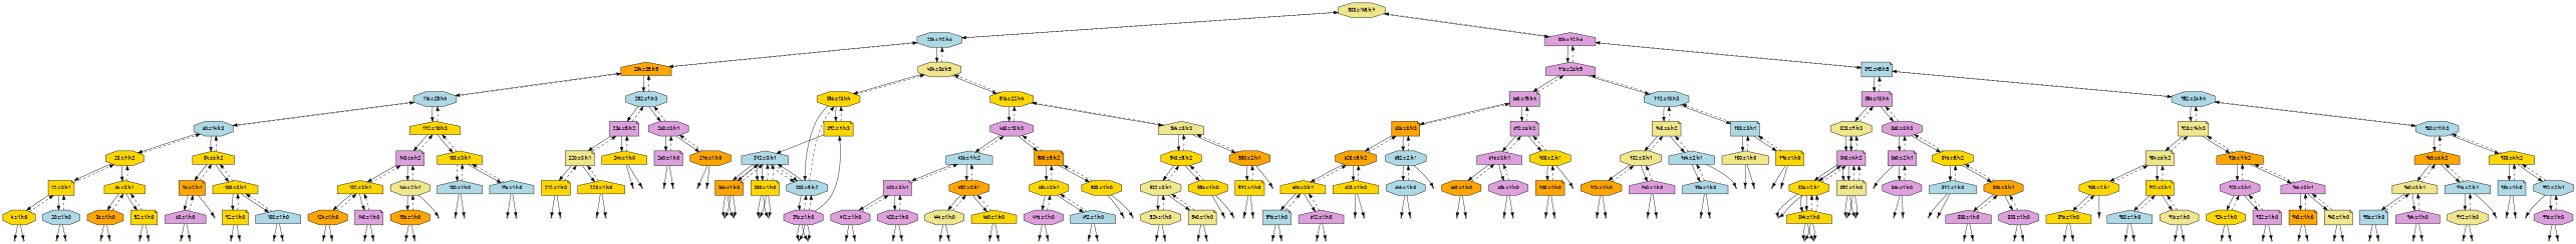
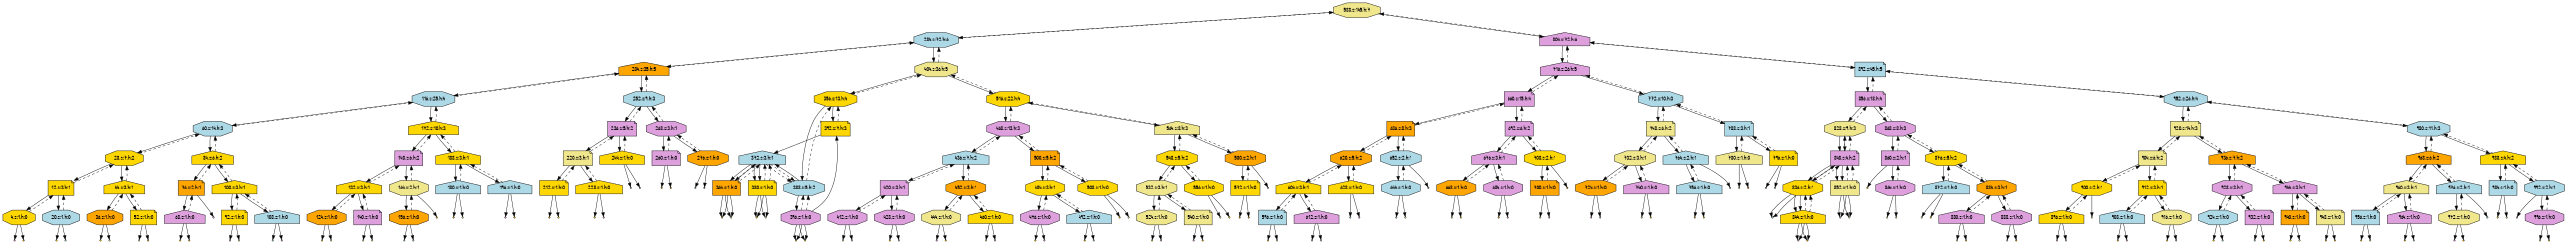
  digraph {
    fontname="Patrick Hand"
    node [fillcolor=gold fontname="Patrick Hand" shape=point style=filled]
    edge [fontname="Patrick Hand"]
    n1 [fillcolor=khaki label="588,s:145,h:7" shape=octagon]
    n2 [fillcolor=lightblue label="284,s:72,h:6" shape=octagon]
    n3 [fillcolor=plum label="804,s:72,h:6" shape=house]
    n4 [fillcolor=orange label="204,s:35,h:5" shape=house]
    n5 [fillcolor=khaki label="404,s:36,h:5" shape=octagon]
    n6 [fillcolor=plum label="716,s:26,h:5" shape=house]
    n7 [fillcolor=lightblue label="892,s:45,h:5" shape=note]
    nulll4 [fillcolor=plum]
    n9 [label="4,s:1,h:0" shape=octagon]
    n10 [label="12,s:3,h:1" shape=note]
    nullr4 [fillcolor=orange]
    n12 [label="28,s:7,h:2" shape=octagon]
    n13 [fillcolor=lightblue label="20,s:1,h:0" shape=octagon]
    n14 [fillcolor=lightblue label="60,s:14,h:3" shape=octagon]
    n15 [label="44,s:3,h:1" shape=house]
    nulll20
    nullr20 [fillcolor=lightblue]
    n18 [fillcolor=lightblue label="116,s:25,h:4" shape=octagon]
    n19 [label="84,s:6,h:2" shape=house]
    n20 [fillcolor=orange label="36,s:1,h:0" shape=octagon]
    n21 [label="52,s:1,h:0" shape=note]
    n22 [label="172,s:10,h:3" shape=house]
    n23 [fillcolor=orange label="76,s:2,h:1" shape=note]
    n24 [label="100,s:3,h:1" shape=house]
    nulll36
    nullr36 [fillcolor=khaki]
    nulll52 [fillcolor=khaki]
    nullr52 [fillcolor=orange]
    n29 [fillcolor=lightblue label="252,s:9,h:3" shape=octagon]
    n30 [fillcolor=plum label="148,s:6,h:2" shape=note]
    n31 [label="188,s:3,h:1" shape=house]
    n32 [fillcolor=plum label="68,s:1,h:0" shape=house]
    nulll68
    nullr68 [fillcolor=orange]
    nullr76 [fillcolor=plum]
    n36 [label="92,s:1,h:0" shape=note]
    n37 [fillcolor=lightblue label="108,s:1,h:0" shape=house]
    nulll92 [fillcolor=plum]
    nullr92 [fillcolor=khaki]
    nulll108 [fillcolor=lightblue]
    nullr108 [fillcolor=plum]
    n42 [fillcolor=plum label="236,s:5,h:2" shape=note]
    n43 [fillcolor=plum label="268,s:3,h:1" shape=octagon]
    n44 [fillcolor=orange label="124,s:1,h:0" shape=octagon]
    nulll124
    n46 [label="132,s:3,h:1" shape=house]
    nullr124 [fillcolor=khaki]
    n48 [fillcolor=plum label="140,s:1,h:0" shape=note]
    n49 [fillcolor=khaki label="164,s:2,h:1" shape=octagon]
    nulll140 [fillcolor=khaki]
    nullr140 [fillcolor=khaki]
    n52 [fillcolor=orange label="156,s:1,h:0" shape=octagon]
    nullr164 [fillcolor=orange]
    n54 [fillcolor=lightblue label="180,s:1,h:0" shape=house]
    n55 [fillcolor=lightblue label="196,s:1,h:0" shape=house]
    nulll156 [fillcolor=lightblue]
    nullr156 [fillcolor=lightblue]
    nulll180 [fillcolor=orange]
    nullr180 [fillcolor=khaki]
    nulll196 [fillcolor=plum]
    nullr196 [fillcolor=orange]
    n62 [label="356,s:13,h:4" shape=octagon]
    n63 [label="516,s:22,h:4" shape=octagon]
    nulll212 [fillcolor=orange]
    n65 [label="212,s:1,h:0" shape=note]
    n66 [fillcolor=khaki label="220,s:3,h:1" shape=note]
    nullr212
    n68 [label="228,s:1,h:0" shape=house]
    n69 [label="244,s:1,h:0" shape=house]
    nulll228
    nullr228 [fillcolor=plum]
    nulll244 [fillcolor=lightblue]
    nullr244 [fillcolor=plum]
    n74 [fillcolor=plum label="260,s:1,h:0" shape=note]
    n75 [fillcolor=orange label="276,s:1,h:0" shape=octagon]
    nulll260
    nullr260 [fillcolor=orange]
    nulll276 [fillcolor=lightblue]
    nullr276 [fillcolor=plum]
    nulll364 [fillcolor=khaki]
    n81 [fillcolor=orange label="364,s:1,h:0" shape=note]
    n82 [fillcolor=lightblue label="372,s:3,h:1" shape=house]
    nullr364 [fillcolor=orange]
    n84 [fillcolor=lightblue label="388,s:5,h:2" shape=octagon]
    n85 [label="380,s:1,h:0" shape=note]
    n86 [fillcolor=plum label="396,s:1,h:0" shape=octagon]
    nulll380 [fillcolor=khaki]
    nullr380
    n89 [label="392,s:7,h:3" shape=note]
    nulll396
    nullr396
    n92 [fillcolor=plum label="468,s:13,h:3" shape=octagon]
    n93 [fillcolor=khaki label="564,s:8,h:3" shape=house]
    nulll412 [fillcolor=khaki]
    n95 [fillcolor=plum label="412,s:1,h:0" shape=octagon]
    n96 [fillcolor=plum label="420,s:3,h:1" shape=note]
    nullr412 [fillcolor=lightblue]
    n98 [fillcolor=lightblue label="436,s:7,h:2" shape=house]
    n99 [fillcolor=plum label="428,s:1,h:0" shape=octagon]
    n100 [fillcolor=orange label="452,s:3,h:1" shape=octagon]
    nulll428
    nullr428 [fillcolor=lightblue]
    n103 [fillcolor=orange label="500,s:5,h:2" shape=note]
    n104 [fillcolor=khaki label="444,s:1,h:0" shape=octagon]
    n105 [label="460,s:1,h:0" shape=house]
    n106 [label="484,s:3,h:1" shape=octagon]
    n107 [label="508,s:1,h:0" shape=octagon]
    nulll444 [fillcolor=plum]
    nullr444
    nulll460 [fillcolor=khaki]
    nullr460 [fillcolor=plum]
    n112 [label="548,s:5,h:2" shape=octagon]
    n113 [fillcolor=orange label="580,s:2,h:1" shape=octagon]
    n114 [fillcolor=plum label="476,s:1,h:0" shape=octagon]
    nulll476
    nullr476 [fillcolor=plum]
    n117 [fillcolor=lightblue label="492,s:1,h:0" shape=house]
    nulll492 [fillcolor=orange]
    nullr492 [fillcolor=lightblue]
    nulll508
    nullr508 [fillcolor=khaki]
    n122 [fillcolor=khaki label="524,s:1,h:0" shape=octagon]
    nulll524
    n124 [fillcolor=khaki label="532,s:3,h:1" shape=octagon]
    nullr524 [fillcolor=plum]
    n126 [fillcolor=khaki label="540,s:1,h:0" shape=note]
    n127 [label="556,s:1,h:0" shape=octagon]
    nulll540 [fillcolor=plum]
    nullr540 [fillcolor=orange]
    nulll556 [fillcolor=khaki]
    nullr556
    n132 [label="572,s:1,h:0" shape=note]
    nullr580 [fillcolor=lightblue]
    nulll572 [fillcolor=orange]
    nullr572 [fillcolor=orange]
    nulll596 [fillcolor=orange]
    n137 [fillcolor=lightblue label="596,s:1,h:0" shape=note]
    n138 [label="604,s:3,h:1" shape=house]
    nullr596 [fillcolor=khaki]
    n140 [fillcolor=orange label="620,s:5,h:2" shape=octagon]
    n141 [fillcolor=plum label="612,s:1,h:0" shape=house]
    n142 [fillcolor=orange label="636,s:8,h:3" shape=note]
    n143 [label="628,s:1,h:0" shape=house]
    nulll612 [fillcolor=plum]
    nullr612 [fillcolor=lightblue]
    n146 [fillcolor=plum label="660,s:15,h:4" shape=note]
    n147 [fillcolor=lightblue label="652,s:2,h:1" shape=octagon]
    nulll628 [fillcolor=lightblue]
    nullr628 [fillcolor=plum]
    n150 [fillcolor=plum label="692,s:6,h:2" shape=note]
    n151 [fillcolor=lightblue label="644,s:1,h:0" shape=octagon]
    nullr652 [fillcolor=plum]
    n153 [fillcolor=lightblue label="772,s:10,h:3" shape=octagon]
    n154 [fillcolor=plum label="676,s:3,h:1" shape=house]
    n155 [label="708,s:2,h:1" shape=octagon]
    nulll644 [fillcolor=lightblue]
    nullr644 [fillcolor=khaki]
    n158 [fillcolor=khaki label="748,s:6,h:2" shape=note]
    n159 [fillcolor=lightblue label="788,s:3,h:1" shape=note]
    nulll668 [fillcolor=khaki]
    n161 [fillcolor=orange label="668,s:1,h:0" shape=octagon]
    nullr668
    n163 [fillcolor=plum label="684,s:1,h:0" shape=octagon]
    nulll684 [fillcolor=orange]
    nullr684 [fillcolor=plum]
    n166 [fillcolor=orange label="700,s:1,h:0" shape=note]
    nullr708 [fillcolor=orange]
    nulll700 [fillcolor=khaki]
    nullr700 [fillcolor=plum]
    n170 [fillcolor=plum label="856,s:18,h:4" shape=note]
    n171 [fillcolor=lightblue label="952,s:26,h:4" shape=octagon]
    nulll724 [fillcolor=plum]
    n173 [fillcolor=orange label="724,s:1,h:0" shape=octagon]
    n174 [fillcolor=khaki label="732,s:3,h:1" shape=octagon]
    nullr724 [fillcolor=plum]
    n176 [fillcolor=plum label="740,s:1,h:0" shape=house]
    n177 [fillcolor=lightblue label="764,s:2,h:1" shape=house]
    nulll740 [fillcolor=khaki]
    nullr740
    n180 [fillcolor=lightblue label="756,s:1,h:0" shape=house]
    nullr764 [fillcolor=lightblue]
    n182 [fillcolor=khaki label="780,s:1,h:0" shape=house]
    n183 [label="796,s:1,h:0" shape=note]
    nulll756 [fillcolor=orange]
    nullr756
    nulll780 [fillcolor=khaki]
    nullr780 [fillcolor=orange]
    nulll796 [fillcolor=plum]
    nullr796 [fillcolor=lightblue]
    nulll836 [fillcolor=lightblue]
    n191 [label="836,s:2,h:1" shape=octagon]
    n192 [fillcolor=plum label="848,s:4,h:2" shape=note]
    n193 [label="844,s:1,h:0" shape=house]
    n194 [fillcolor=khaki label="828,s:9,h:3" shape=octagon]
    n195 [fillcolor=khaki label="852,s:1,h:0" shape=note]
    nulll844 [fillcolor=plum]
    nullr844 [fillcolor=orange]
    nulll852 [fillcolor=lightblue]
    nullr852 [fillcolor=khaki]
    n200 [fillcolor=plum label="868,s:8,h:3" shape=octagon]
    n201 [fillcolor=plum label="860,s:2,h:1" shape=note]
    n202 [label="876,s:5,h:2" shape=octagon]
    n203 [fillcolor=khaki label="920,s:14,h:3" shape=note]
    n204 [fillcolor=lightblue label="980,s:11,h:3" shape=octagon]
    nulll860
    n206 [fillcolor=plum label="864,s:1,h:0" shape=octagon]
    nulll864 [fillcolor=khaki]
    nullr864 [fillcolor=khaki]
    n209 [fillcolor=lightblue label="872,s:1,h:0" shape=house]
    n210 [fillcolor=orange label="884,s:3,h:1" shape=octagon]
    nulll872 [fillcolor=khaki]
    nullr872
    n213 [fillcolor=plum label="880,s:1,h:0" shape=house]
    n214 [fillcolor=plum label="888,s:1,h:0" shape=octagon]
    nulll880 [fillcolor=khaki]
    nullr880 [fillcolor=orange]
    nulll888 [fillcolor=lightblue]
    nullr888 [fillcolor=orange]
    nulll896 [fillcolor=plum]
    n220 [label="896,s:1,h:0" shape=house]
    n221 [label="900,s:2,h:1" shape=octagon]
    nullr896 [fillcolor=lightblue]
    n223 [fillcolor=khaki label="904,s:6,h:2" shape=note]
    nullr900 [fillcolor=khaki]
    n225 [label="912,s:3,h:1" shape=note]
    n226 [fillcolor=orange label="936,s:7,h:2" shape=house]
    n227 [fillcolor=lightblue label="908,s:1,h:0" shape=house]
    n228 [fillcolor=khaki label="916,s:1,h:0" shape=octagon]
    n229 [fillcolor=plum label="928,s:3,h:1" shape=octagon]
    n230 [fillcolor=plum label="944,s:3,h:1" shape=house]
    nulll908 [fillcolor=orange]
    nullr908 [fillcolor=plum]
    nulll916
    nullr916 [fillcolor=plum]
    n235 [fillcolor=orange label="968,s:6,h:2" shape=house]
    n236 [label="988,s:4,h:2" shape=house]
-   n237 [label="924,s:1,h:0" shape=octagon]
+   n237 [fillcolor=lightblue label="924,s:1,h:0" shape=octagon]
    nulll924
    nullr924 [fillcolor=lightblue]
    n240 [fillcolor=plum label="932,s:1,h:0" shape=note]
    nulll932 [fillcolor=lightblue]
    nullr932 [fillcolor=orange]
    n243 [fillcolor=orange label="940,s:1,h:0" shape=note]
    n244 [fillcolor=khaki label="948,s:1,h:0" shape=note]
    nulll940
    nullr940 [fillcolor=khaki]
    nulll948 [fillcolor=orange]
    nullr948 [fillcolor=orange]
    n249 [fillcolor=lightblue label="956,s:1,h:0" shape=note]
    nulll956
    n251 [fillcolor=khaki label="960,s:3,h:1" shape=house]
    nullr956 [fillcolor=khaki]
    n253 [fillcolor=plum label="964,s:1,h:0" shape=house]
    n254 [fillcolor=lightblue label="976,s:2,h:1" shape=house]
    nulll964 [fillcolor=orange]
    nullr964 [fillcolor=lightblue]
    n257 [fillcolor=khaki label="972,s:1,h:0" shape=octagon]
    nullr976 [fillcolor=lightblue]
    n259 [fillcolor=lightblue label="984,s:1,h:0" shape=note]
    n260 [fillcolor=lightblue label="992,s:2,h:1" shape=octagon]
    nulll972 [fillcolor=plum]
    nullr972 [fillcolor=orange]
    nulll984
    nullr984 [fillcolor=khaki]
    nulll992 [fillcolor=plum]
    n266 [fillcolor=plum label="996,s:1,h:0" shape=octagon]
    nulll996 [fillcolor=khaki]
    nullr996
    subgraph sub_1 {
      rank=same
      n1
    }
    n1 -> n2
    n1 -> n3
    n2 -> n1 [style=dashed]
    n2 -> n4
    n2 -> n5
    n3 -> n1 [style=dashed]
    n3 -> n6
    n3 -> n7
    n4 -> n2 [style=dashed]
    n4 -> n18
    n4 -> n29
    n5 -> n2 [style=dashed]
    n5 -> n62
    n5 -> n63
    n6 -> n3 [style=dashed]
    n6 -> n146
    n6 -> n153
    n7 -> n3 [style=dashed]
    n7 -> n170
    n7 -> n171
    n9 -> nulll4
    n9 -> n10 [style=dashed]
    n9 -> nullr4
    n10 -> n9
    n10 -> n12 [style=dashed]
    n10 -> n13
    n12 -> n10
    n12 -> n14 [style=dashed]
    n12 -> n15
    n13 -> n10 [style=dashed]
    n13 -> nulll20
    n13 -> nullr20
    n14 -> n12
    n14 -> n18 [style=dashed]
    n14 -> n19
    n15 -> n12 [style=dashed]
    n15 -> n20
    n15 -> n21
    n18 -> n4 [style=dashed]
    n18 -> n14
    n18 -> n22
    n19 -> n14 [style=dashed]
    n19 -> n23
    n19 -> n24
    n20 -> n15 [style=dashed]
    n20 -> nulll36
    n20 -> nullr36
    n21 -> n15 [style=dashed]
    n21 -> nulll52
    n21 -> nullr52
    n22 -> n18 [style=dashed]
    n22 -> n30
    n22 -> n31
    n23 -> n19 [style=dashed]
    n23 -> n32
    n23 -> nullr76
    n24 -> n19 [style=dashed]
    n24 -> n36
    n24 -> n37
    n29 -> n4 [style=dashed]
    n29 -> n42
    n29 -> n43
    n30 -> n22 [style=dashed]
    n30 -> n46
    n30 -> n49
    n31 -> n22 [style=dashed]
-   n31 -> n54 [style=dashed]
+   n31 -> n54
    n31 -> n55
    n32 -> n23 [style=dashed]
    n32 -> nulll68
    n32 -> nullr68
    n36 -> n24 [style=dashed]
    n36 -> nulll92
    n36 -> nullr92
    n37 -> n24 [style=dashed]
    n37 -> nulll108
    n37 -> nullr108
    n42 -> n29 [style=dashed]
    n42 -> n66
    n42 -> n69
    n43 -> n29 [style=dashed]
    n43 -> n74
    n43 -> n75
    n44 -> nulll124
    n44 -> n46 [style=dashed]
    n44 -> nullr124
    n46 -> n30 [style=dashed]
    n46 -> n44
    n46 -> n48
    n48 -> n46 [style=dashed]
    n48 -> nulll140
    n48 -> nullr140
    n49 -> n30 [style=dashed]
    n49 -> n52
    n49 -> nullr164
    n52 -> n49 [style=dashed]
    n52 -> nulll156
    n52 -> nullr156
    n54 -> n31 [style=dashed]
    n54 -> nulll180
    n54 -> nullr180
    n55 -> n31 [style=dashed]
    n55 -> nulll196
    n55 -> nullr196
    n62 -> n5 [style=dashed]
    n62 -> n84
    n62 -> n89
    n63 -> n5 [style=dashed]
    n63 -> n92
    n63 -> n93
    n65 -> nulll212
    n65 -> n66 [style=dashed]
    n65 -> nullr212
    n66 -> n42 [style=dashed]
    n66 -> n65
    n66 -> n68
    n68 -> n66 [style=dashed]
    n68 -> nulll228
    n68 -> nullr228
    n69 -> n42 [style=dashed]
    n69 -> nulll244
    n69 -> nullr244
    n74 -> n43 [style=dashed]
    n74 -> nulll260
    n74 -> nullr260
    n75 -> n43 [style=dashed]
    n75 -> nulll276
    n75 -> nullr276
    n81 -> nulll364
    n81 -> nulll364
    n81 -> n82 [style=dashed]
    n81 -> n82 [style=dashed]
    n81 -> nullr364
    n81 -> nullr364
    n82 -> n81
    n82 -> n81
    n82 -> n84 [style=dashed]
    n82 -> n84 [style=dashed]
    n82 -> n85
    n82 -> n85
    n84 -> n62 [style=dashed]
    n84 -> n82
    n84 -> n86
    n85 -> n82 [style=dashed]
    n85 -> n82 [style=dashed]
    n85 -> nulll380
    n85 -> nulll380
    n85 -> nullr380
    n85 -> nullr380
    n86 -> n84 [style=dashed]
    n86 -> n84 [style=dashed]
    n86 -> n89
    n86 -> nulll396
    n86 -> nulll396
    n86 -> nullr396
    n86 -> nullr396
    n89 -> n62 [style=dashed]
    n89 -> n82
    n92 -> n63 [style=dashed]
    n92 -> n98
    n92 -> n103
    n93 -> n63 [style=dashed]
    n93 -> n112
    n93 -> n113
    n95 -> nulll412
    n95 -> n96 [style=dashed]
    n95 -> nullr412
    n96 -> n95
    n96 -> n98 [style=dashed]
    n96 -> n99
    n98 -> n92 [style=dashed]
    n98 -> n96
    n98 -> n100
    n99 -> n96 [style=dashed]
    n99 -> nulll428
    n99 -> nullr428
    n100 -> n98 [style=dashed]
    n100 -> n104
    n100 -> n105
    n103 -> n92 [style=dashed]
    n103 -> n106
    n103 -> n107
    n104 -> n100 [style=dashed]
    n104 -> nulll444
    n104 -> nullr444
    n105 -> n100 [style=dashed]
    n105 -> nulll460
    n105 -> nullr460
    n106 -> n103 [style=dashed]
    n106 -> n114
    n106 -> n117
    n107 -> n103 [style=dashed]
    n107 -> nulll508
    n107 -> nullr508
    n112 -> n93 [style=dashed]
    n112 -> n124
    n112 -> n127
    n113 -> n93 [style=dashed]
    n113 -> n132
    n113 -> nullr580
    n114 -> n106 [style=dashed]
    n114 -> nulll476
    n114 -> nullr476
    n117 -> n106 [style=dashed]
    n117 -> nulll492
    n117 -> nullr492
    n122 -> nulll524
    n122 -> n124 [style=dashed]
    n122 -> nullr524
    n124 -> n112 [style=dashed]
    n124 -> n122
    n124 -> n126
    n126 -> n124 [style=dashed]
    n126 -> nulll540
    n126 -> nullr540
    n127 -> n112 [style=dashed]
    n127 -> nulll556
    n127 -> nullr556
    n132 -> n113 [style=dashed]
    n132 -> nulll572
    n132 -> nullr572
    n137 -> nulll596
    n137 -> n138 [style=dashed]
    n137 -> nullr596
    n138 -> n137
    n138 -> n140 [style=dashed]
    n138 -> n141
    n140 -> n138
    n140 -> n142 [style=dashed]
    n140 -> n143
    n141 -> n138 [style=dashed]
    n141 -> nulll612
    n141 -> nullr612
    n142 -> n140
    n142 -> n146 [style=dashed]
    n142 -> n147
    n143 -> n140 [style=dashed]
    n143 -> nulll628
    n143 -> nullr628
    n146 -> n6 [style=dashed]
    n146 -> n142
    n146 -> n150
    n147 -> n142 [style=dashed]
    n147 -> n151
    n147 -> nullr652
    n150 -> n146 [style=dashed]
    n150 -> n154
    n150 -> n155
    n151 -> n147 [style=dashed]
    n151 -> nulll644
    n151 -> nullr644
    n153 -> n6 [style=dashed]
    n153 -> n158
    n153 -> n159
    n154 -> n150 [style=dashed]
    n154 -> n161
    n154 -> n163
    n155 -> n150 [style=dashed]
    n155 -> n166
    n155 -> nullr708
    n158 -> n153 [style=dashed]
    n158 -> n174
    n158 -> n177
    n159 -> n153 [style=dashed]
    n159 -> n182
    n159 -> n183
    n161 -> n154 [style=dashed]
    n161 -> nulll668
    n161 -> nullr668
    n163 -> n154 [style=dashed]
    n163 -> nulll684
    n163 -> nullr684
    n166 -> n155 [style=dashed]
    n166 -> nulll700
    n166 -> nullr700
    n170 -> n7 [style=dashed]
    n170 -> n194
    n170 -> n200
    n171 -> n7 [style=dashed]
    n171 -> n203
    n171 -> n204
    n173 -> nulll724
    n173 -> n174 [style=dashed]
    n173 -> nullr724
    n174 -> n158 [style=dashed]
    n174 -> n173
    n174 -> n176
    n176 -> n174 [style=dashed]
    n176 -> nulll740
    n176 -> nullr740
    n177 -> n158 [style=dashed]
    n177 -> n180
    n177 -> nullr764
    n180 -> n177 [style=dashed]
    n180 -> nulll756
    n180 -> nullr756
    n182 -> n159 [style=dashed]
    n182 -> nulll780
    n182 -> nullr780
    n183 -> n159 [style=dashed]
    n183 -> nulll796
    n183 -> nullr796
    n191 -> nulll836
    n191 -> nulll836
    n191 -> n192 [style=dashed]
    n191 -> n192 [style=dashed]
    n191 -> n193
    n191 -> n193
    n192 -> n191
    n192 -> n191
    n192 -> n194 [style=dashed]
    n192 -> n194 [style=dashed]
    n192 -> n195
    n192 -> n195
    n193 -> n191 [style=dashed]
    n193 -> n191 [style=dashed]
    n193 -> nulll844
    n193 -> nulll844
    n193 -> nullr844
    n193 -> nullr844
    n194 -> n170 [style=dashed]
    n194 -> n192
    n194 -> n192
    n195 -> n192 [style=dashed]
    n195 -> n192 [style=dashed]
    n195 -> nulll852
    n195 -> nulll852
    n195 -> nullr852
    n195 -> nullr852
    n200 -> n170 [style=dashed]
    n200 -> n201
    n200 -> n202
    n201 -> n200 [style=dashed]
    n201 -> nulll860
    n201 -> n206
    n202 -> n200 [style=dashed]
    n202 -> n209
    n202 -> n210
    n203 -> n171 [style=dashed]
    n203 -> n223
    n203 -> n226
    n204 -> n171 [style=dashed]
    n204 -> n235
    n204 -> n236
    n206 -> n201 [style=dashed]
    n206 -> nulll864
    n206 -> nullr864
    n209 -> n202 [style=dashed]
    n209 -> nulll872
    n209 -> nullr872
    n210 -> n202 [style=dashed]
    n210 -> n213
    n210 -> n214
    n213 -> n210 [style=dashed]
    n213 -> nulll880
    n213 -> nullr880
    n214 -> n210 [style=dashed]
    n214 -> nulll888
    n214 -> nullr888
    n220 -> nulll896
    n220 -> n221 [style=dashed]
    n220 -> nullr896
    n221 -> n220
    n221 -> n223 [style=dashed]
    n221 -> nullr900
    n223 -> n203 [style=dashed]
    n223 -> n221
    n223 -> n225
    n225 -> n223 [style=dashed]
    n225 -> n227
    n225 -> n228
    n226 -> n203 [style=dashed]
    n226 -> n229
    n226 -> n230
    n227 -> n225 [style=dashed]
    n227 -> nulll908
    n227 -> nullr908
    n228 -> n225 [style=dashed]
    n228 -> nulll916
    n228 -> nullr916
    n229 -> n226 [style=dashed]
    n229 -> n237
    n229 -> n240
    n230 -> n226 [style=dashed]
    n230 -> n243
    n230 -> n244
    n235 -> n204 [style=dashed]
    n235 -> n251
    n235 -> n254
    n236 -> n204 [style=dashed]
    n236 -> n259
    n236 -> n260
    n237 -> n229 [style=dashed]
    n237 -> nulll924
    n237 -> nullr924
    n240 -> n229 [style=dashed]
    n240 -> nulll932
    n240 -> nullr932
    n243 -> n230 [style=dashed]
    n243 -> nulll940
    n243 -> nullr940
    n244 -> n230 [style=dashed]
    n244 -> nulll948
    n244 -> nullr948
    n249 -> nulll956
    n249 -> n251 [style=dashed]
    n249 -> nullr956
    n251 -> n235 [style=dashed]
    n251 -> n249
    n251 -> n253
    n253 -> n251 [style=dashed]
    n253 -> nulll964
    n253 -> nullr964
    n254 -> n235 [style=dashed]
    n254 -> n257
    n254 -> nullr976
    n257 -> n254 [style=dashed]
    n257 -> nulll972
    n257 -> nullr972
    n259 -> n236 [style=dashed]
    n259 -> nulll984
    n259 -> nullr984
    n260 -> n236 [style=dashed]
    n260 -> nulll992
    n260 -> n266
    n266 -> n260 [style=dashed]
    n266 -> nulll996
    n266 -> nullr996
  }
